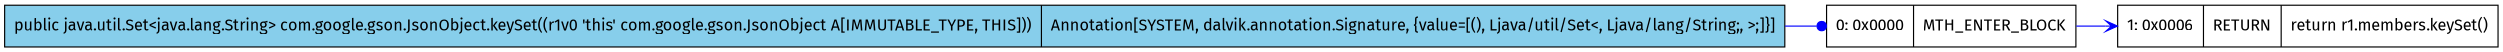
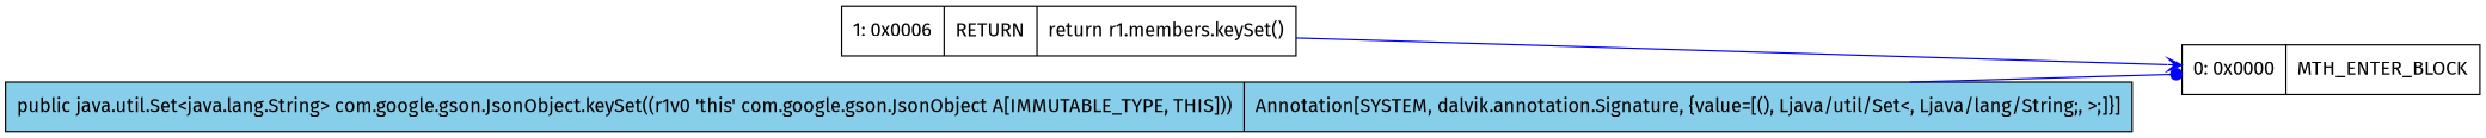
  digraph {
    rankdir=LR
    fontname="Fira Sans"
    node [shape=record style=filled fillcolor=white fontname="Fira Sans"]
    edge [color=blue fontname="Fira Sans"]
    n1 [label="{0\:\ 0x0000|MTH_ENTER_BLOCK\l}"]
    n2 [label="{1\:\ 0x0006|RETURN\l|return r1.members.keySet()\l}"]
    n3 [label="{public java.util.Set\<java.lang.String\> com.google.gson.JsonObject.keySet((r1v0 'this' com.google.gson.JsonObject A[IMMUTABLE_TYPE, THIS]))  | Annotation[SYSTEM, dalvik.annotation.Signature, \{value=[(), Ljava\/util\/Set\<, Ljava\/lang\/String;, \>;]\}]\l}" fillcolor=skyblue]
-   n1 -> n2 [arrowhead=vee]
+   n2 -> n1 [arrowhead=vee]
    n3 -> n1 [arrowhead=dot]
  }
